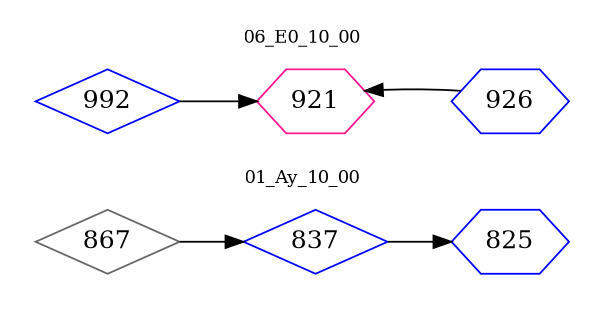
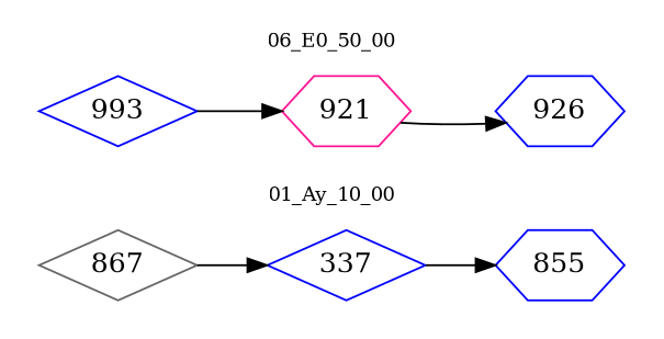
  digraph {
    rankdir=LR
    node [color=blue shape=diamond]
    edge [color=black]
    n1 [color=gray40 label=867]
-   n2 [label=837]
-   n3 [label=825 shape=hexagon]
-   n4 [label=992]
+   n2 [label=337]
+   n3 [label=855 shape=hexagon]
+   n4 [label=993]
    n5 [color=deeppink label=921 shape=hexagon]
    n6 [label=926 shape=hexagon]
    subgraph cluster_1 {
      color=white
      fontsize=10
      label="01_Ay_10_00"
      n1
      n2
      n3
    }
    subgraph cluster_2 {
      color=white
      fontsize=10
-     label="06_E0_10_00"
+     label="06_E0_50_00"
      n4
      n5
      n6
    }
    n1 -> n2
    n2 -> n3
    n4 -> n5
-   n6 -> n5
+   n5 -> n6
  }
